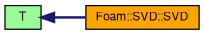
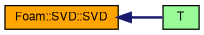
  digraph {
    rankdir=LR
    node [color=black fontname=FreeSans fontsize=10 shape=record style=filled]
    n1 [fillcolor=palegreen fontcolor=black height=0.2 label=T width=0.4]
    n2 [height=0.2 label="Foam::SVD::SVD" width=0.4 fillcolor=orange]
-   n1 -> n2 [color=midnightblue dir=back fontname=FreeSans fontsize=10 labelfontname=FreeSans labelfontsize=10 style=bold]
+   n2 -> n1 [color=midnightblue dir=back fontname=FreeSans fontsize=10 labelfontname=FreeSans labelfontsize=10 style=bold]
  }
